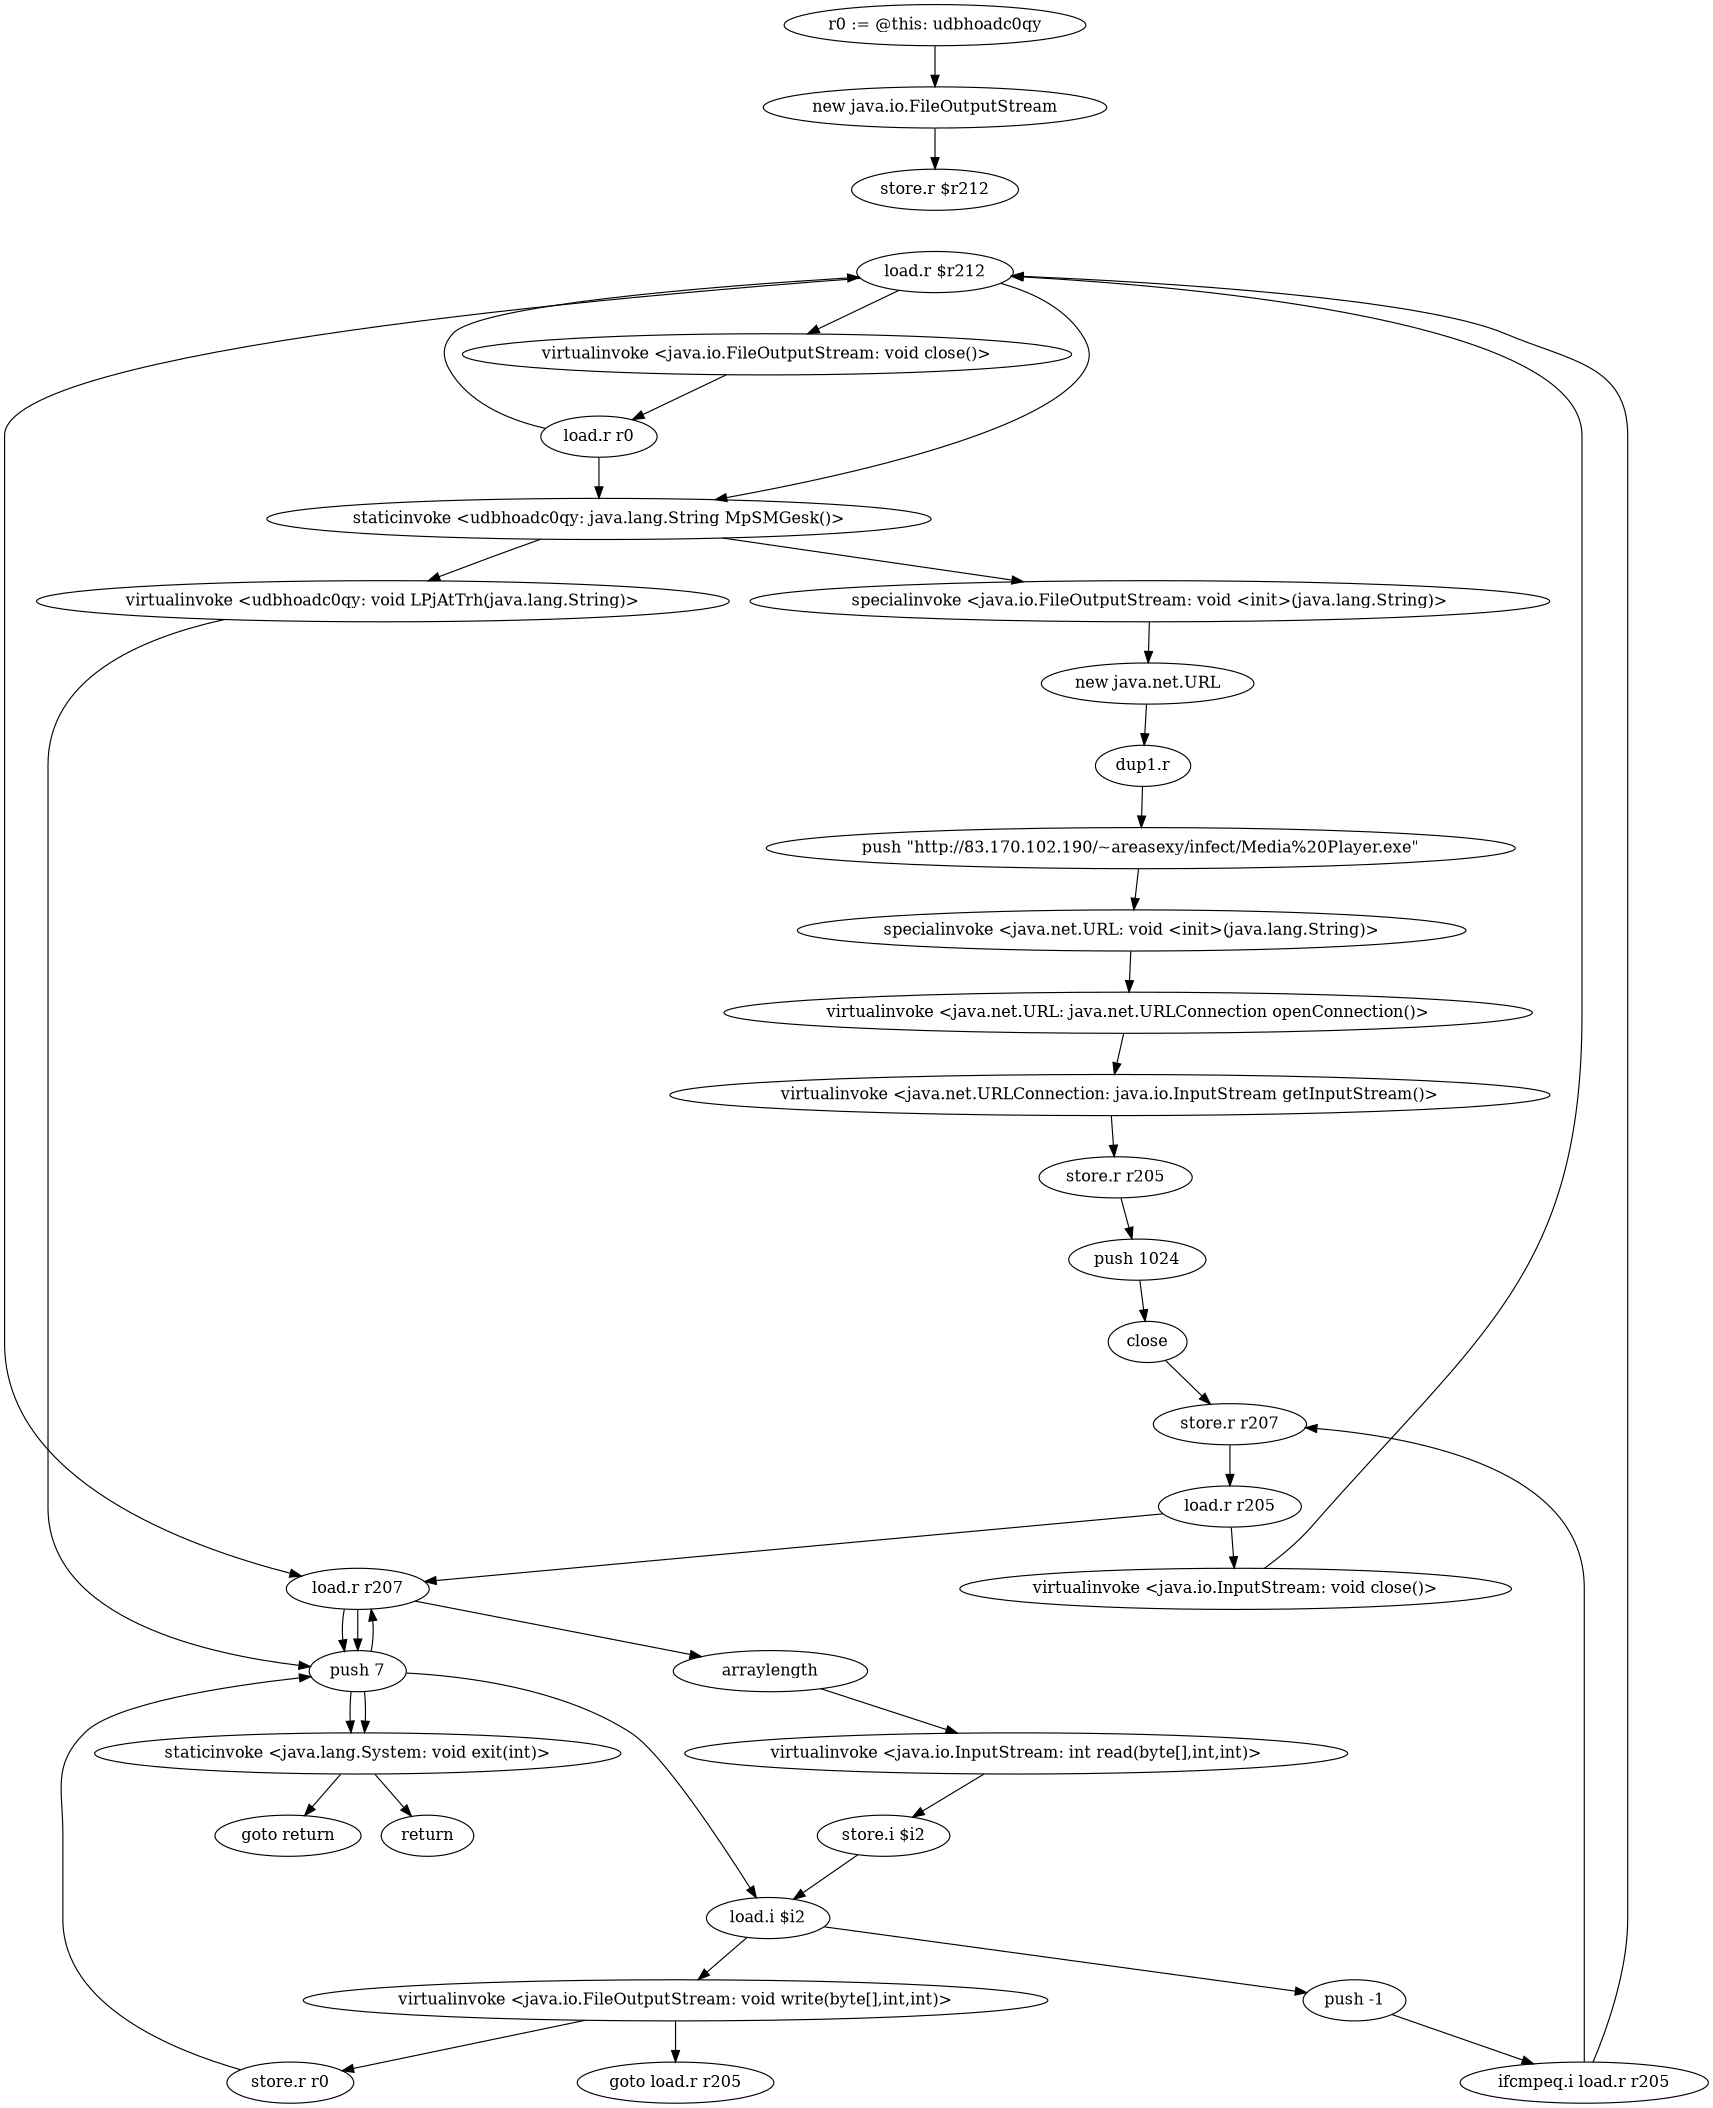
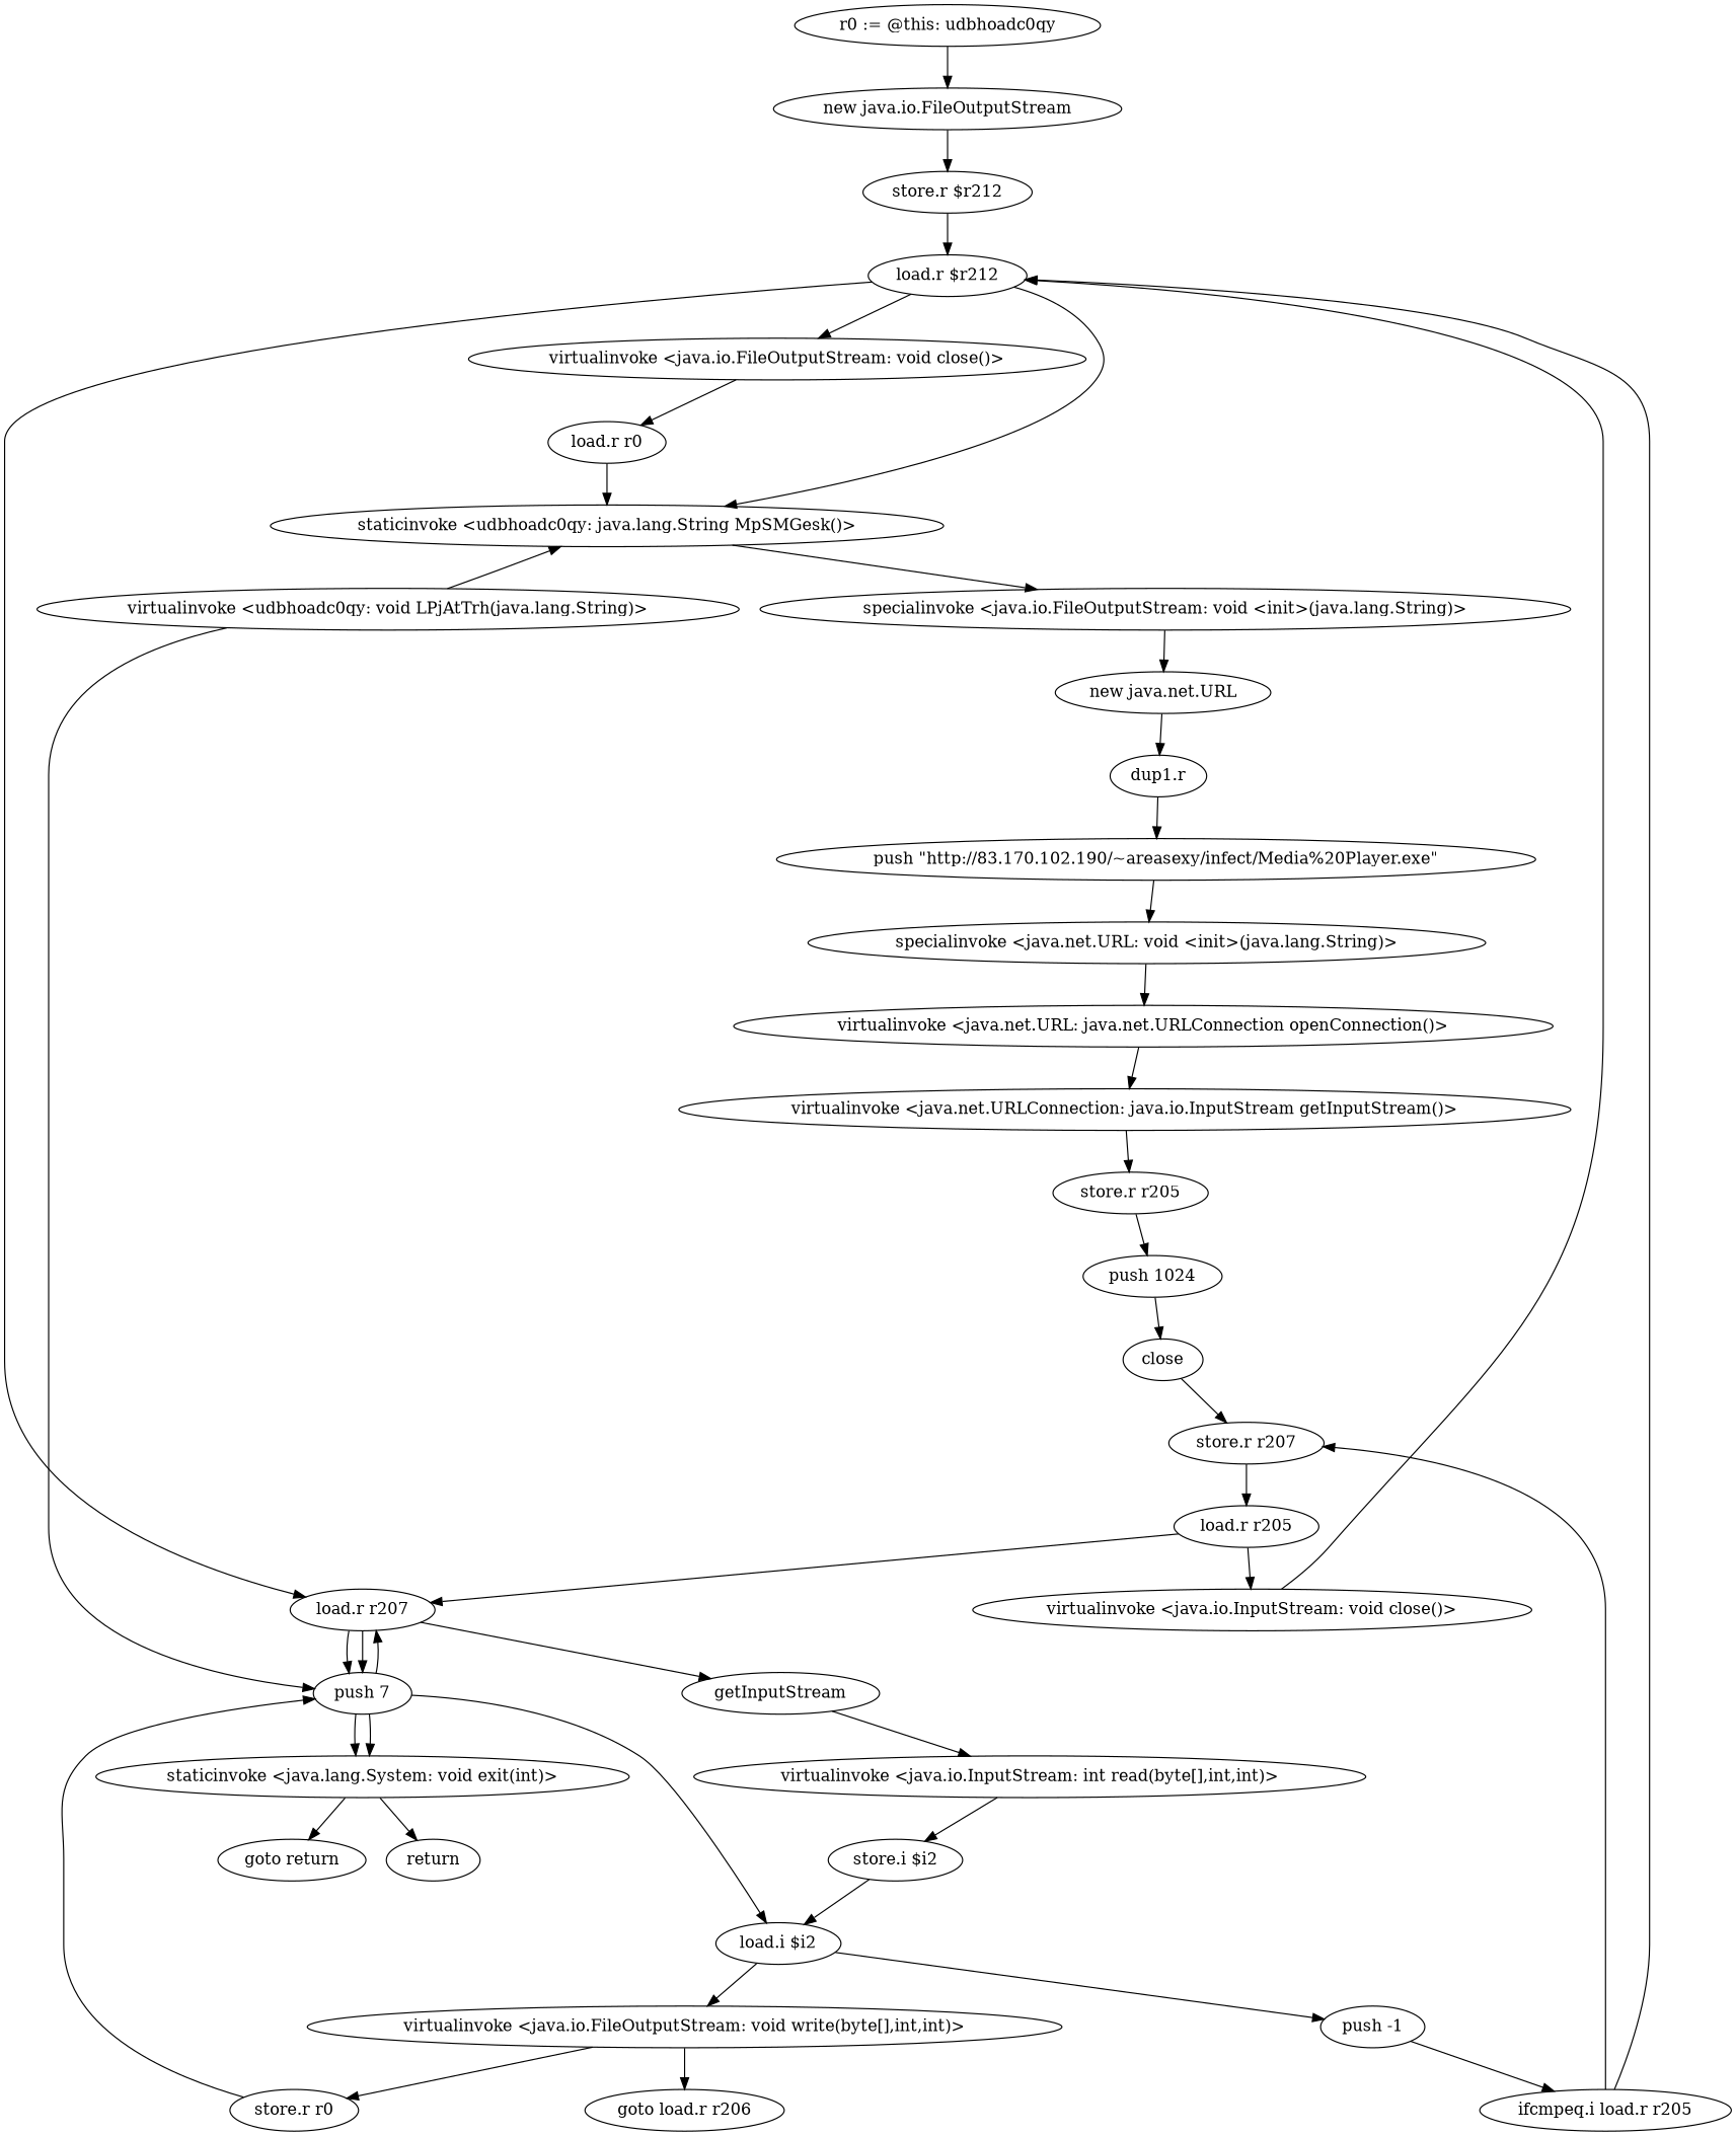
  digraph {
    "r0 := @this: udbhoadc0qy"
    "new java.io.FileOutputStream"
    "store.r $r212"
    "load.r $r212"
    "staticinvoke <udbhoadc0qy: java.lang.String MpSMGesk()>"
    "load.r r207"
    "virtualinvoke <java.io.FileOutputStream: void close()>"
    "specialinvoke <java.io.FileOutputStream: void <init>(java.lang.String)>"
    "virtualinvoke <udbhoadc0qy: void LPjAtTrh(java.lang.String)>"
    n10 [label="push 7"]
-   arraylength
+   arraylength [label=getInputStream]
    "load.r r0"
    "new java.net.URL"
    "dup1.r"
    "push \"http://83.170.102.190/~areasexy/infect/Media%20Player.exe\""
    "specialinvoke <java.net.URL: void <init>(java.lang.String)>"
    "virtualinvoke <java.net.URL: java.net.URLConnection openConnection()>"
    "virtualinvoke <java.net.URLConnection: java.io.InputStream getInputStream()>"
    "store.r r205"
    "push 1024"
    n21 [label=close]
    "store.r r207"
    "load.r r205"
    "virtualinvoke <java.io.InputStream: void close()>"
    "load.i $i2"
    "staticinvoke <java.lang.System: void exit(int)>"
    "virtualinvoke <java.io.InputStream: int read(byte[],int,int)>"
    "push -1"
    "virtualinvoke <java.io.FileOutputStream: void write(byte[],int,int)>"
    return
    "goto return"
    "store.i $i2"
    "ifcmpeq.i load.r r205"
-   "goto load.r r205"
+   "goto load.r r205" [label="goto load.r r206"]
    "store.r r0"
    "r0 := @this: udbhoadc0qy" -> "new java.io.FileOutputStream"
    "new java.io.FileOutputStream" -> "store.r $r212"
-   "load.r r0" -> "load.r $r212"
+   "store.r $r212" -> "load.r $r212"
    "load.r $r212" -> "staticinvoke <udbhoadc0qy: java.lang.String MpSMGesk()>"
    "load.r $r212" -> "load.r r207"
    "load.r $r212" -> "virtualinvoke <java.io.FileOutputStream: void close()>"
    "staticinvoke <udbhoadc0qy: java.lang.String MpSMGesk()>" -> "specialinvoke <java.io.FileOutputStream: void <init>(java.lang.String)>"
-   "staticinvoke <udbhoadc0qy: java.lang.String MpSMGesk()>" -> "virtualinvoke <udbhoadc0qy: void LPjAtTrh(java.lang.String)>"
+   "virtualinvoke <udbhoadc0qy: void LPjAtTrh(java.lang.String)>" -> "staticinvoke <udbhoadc0qy: java.lang.String MpSMGesk()>"
    "load.r r207" -> n10
    "load.r r207" -> n10
    "load.r r207" -> arraylength
    "virtualinvoke <java.io.FileOutputStream: void close()>" -> "load.r r0"
    "specialinvoke <java.io.FileOutputStream: void <init>(java.lang.String)>" -> "new java.net.URL"
    "virtualinvoke <udbhoadc0qy: void LPjAtTrh(java.lang.String)>" -> n10
    n10 -> "load.r r207"
    n10 -> "load.i $i2"
    n10 -> "staticinvoke <java.lang.System: void exit(int)>"
    n10 -> "staticinvoke <java.lang.System: void exit(int)>"
    arraylength -> "virtualinvoke <java.io.InputStream: int read(byte[],int,int)>"
    "load.r r0" -> "staticinvoke <udbhoadc0qy: java.lang.String MpSMGesk()>"
    "new java.net.URL" -> "dup1.r"
    "dup1.r" -> "push \"http://83.170.102.190/~areasexy/infect/Media%20Player.exe\""
    "push \"http://83.170.102.190/~areasexy/infect/Media%20Player.exe\"" -> "specialinvoke <java.net.URL: void <init>(java.lang.String)>"
    "specialinvoke <java.net.URL: void <init>(java.lang.String)>" -> "virtualinvoke <java.net.URL: java.net.URLConnection openConnection()>"
    "virtualinvoke <java.net.URL: java.net.URLConnection openConnection()>" -> "virtualinvoke <java.net.URLConnection: java.io.InputStream getInputStream()>"
    "virtualinvoke <java.net.URLConnection: java.io.InputStream getInputStream()>" -> "store.r r205"
    "store.r r205" -> "push 1024"
    "push 1024" -> n21
    n21 -> "store.r r207"
    "store.r r207" -> "load.r r205"
    "load.r r205" -> "load.r r207"
    "load.r r205" -> "virtualinvoke <java.io.InputStream: void close()>"
    "virtualinvoke <java.io.InputStream: void close()>" -> "load.r $r212"
    "load.i $i2" -> "push -1"
    "load.i $i2" -> "virtualinvoke <java.io.FileOutputStream: void write(byte[],int,int)>"
    "staticinvoke <java.lang.System: void exit(int)>" -> return
    "staticinvoke <java.lang.System: void exit(int)>" -> "goto return"
    "virtualinvoke <java.io.InputStream: int read(byte[],int,int)>" -> "store.i $i2"
    "push -1" -> "ifcmpeq.i load.r r205"
    "virtualinvoke <java.io.FileOutputStream: void write(byte[],int,int)>" -> "goto load.r r205"
    "virtualinvoke <java.io.FileOutputStream: void write(byte[],int,int)>" -> "store.r r0"
    "store.i $i2" -> "load.i $i2"
    "ifcmpeq.i load.r r205" -> "load.r $r212"
    "ifcmpeq.i load.r r205" -> "store.r r207"
    "store.r r0" -> n10
  }
